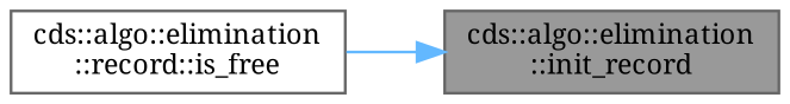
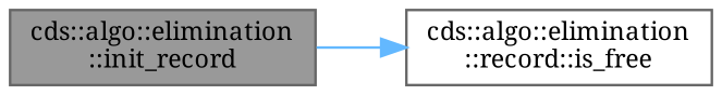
  digraph {
    rankdir=LR
    fontname="Noto Serif"
    node [fontname="Noto Serif" fontsize=10 shape=box style=filled]
    n1 [color=gray40 fillcolor=grey60 fontcolor=black height=0.2 label="cds::algo::elimination\l::init_record" width=0.4]
    n2 [color=grey40 fillcolor=white height=0.2 label="cds::algo::elimination\l::record::is_free" width=0.4]
-   n2 -> n1 [color=steelblue1 fontname="Noto Serif" fontsize=10 labelfontname=Helvetica labelfontsize=10 style=solid]
+   n1 -> n2 [color=steelblue1 fontname="Noto Serif" fontsize=10 labelfontname=Helvetica labelfontsize=10 style=solid]
  }
